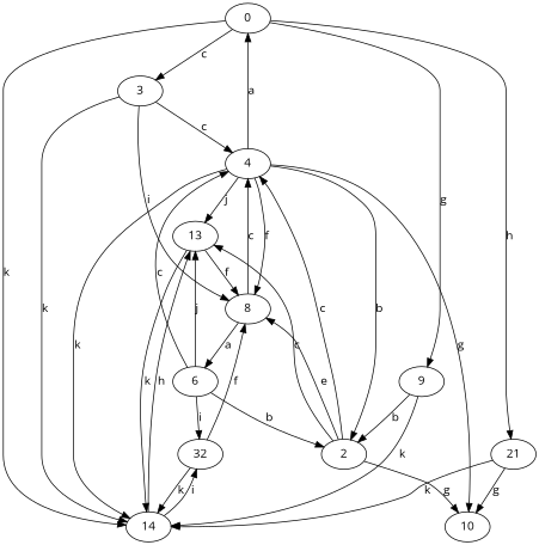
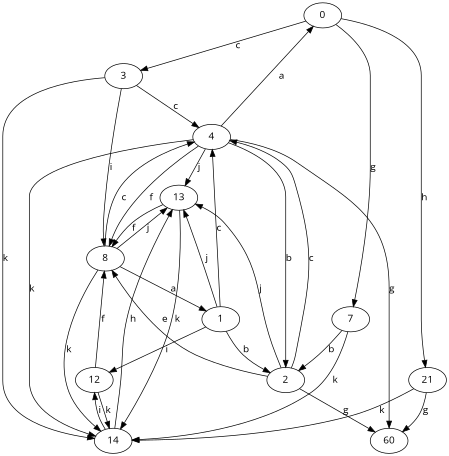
  strict digraph {
    fontname="Open Sans"
    node [fontname="Open Sans"]
    edge [fontname="Open Sans"]
    0
    3
-   9
+   9 [label=7]
    n4 [label=21]
    4
    8
    14
    2
-   10
-   1 [label=6]
-   12 [label=32]
+   10 [label=60]
+   1
+   12
    13
    0 -> 3 [label=c]
    0 -> 9 [label=g]
    0 -> n4 [label=h]
    3 -> 4 [label=c]
    3 -> 8 [label=i]
    3 -> 14 [label=k]
    9 -> 14 [label=k]
    9 -> 2 [label=b]
    n4 -> 14 [label=k]
    n4 -> 10 [label=g]
    4 -> 0 [label=a]
    4 -> 8 [label=f]
    4 -> 14 [label=k]
    4 -> 2 [label=b]
    4 -> 10 [label=g]
    4 -> 13 [label=j]
    8 -> 4 [label=c]
-   0 -> 14 [label=k]
+   8 -> 14 [label=k]
    8 -> 1 [label=a]
+   8 -> 13 [label=j]
    14 -> 12 [label=i]
    14 -> 13 [label=h]
    2 -> 4 [label=c]
    2 -> 8 [label=e]
    2 -> 10 [label=g]
-   2 -> 13 [label=c]
+   2 -> 13 [label=j]
    1 -> 4 [label=c]
    1 -> 2 [label=b]
    1 -> 12 [label=i]
    1 -> 13 [label=j]
    12 -> 8 [label=f]
    12 -> 14 [label=k]
    13 -> 8 [label=f]
    13 -> 14 [label=k]
  }
